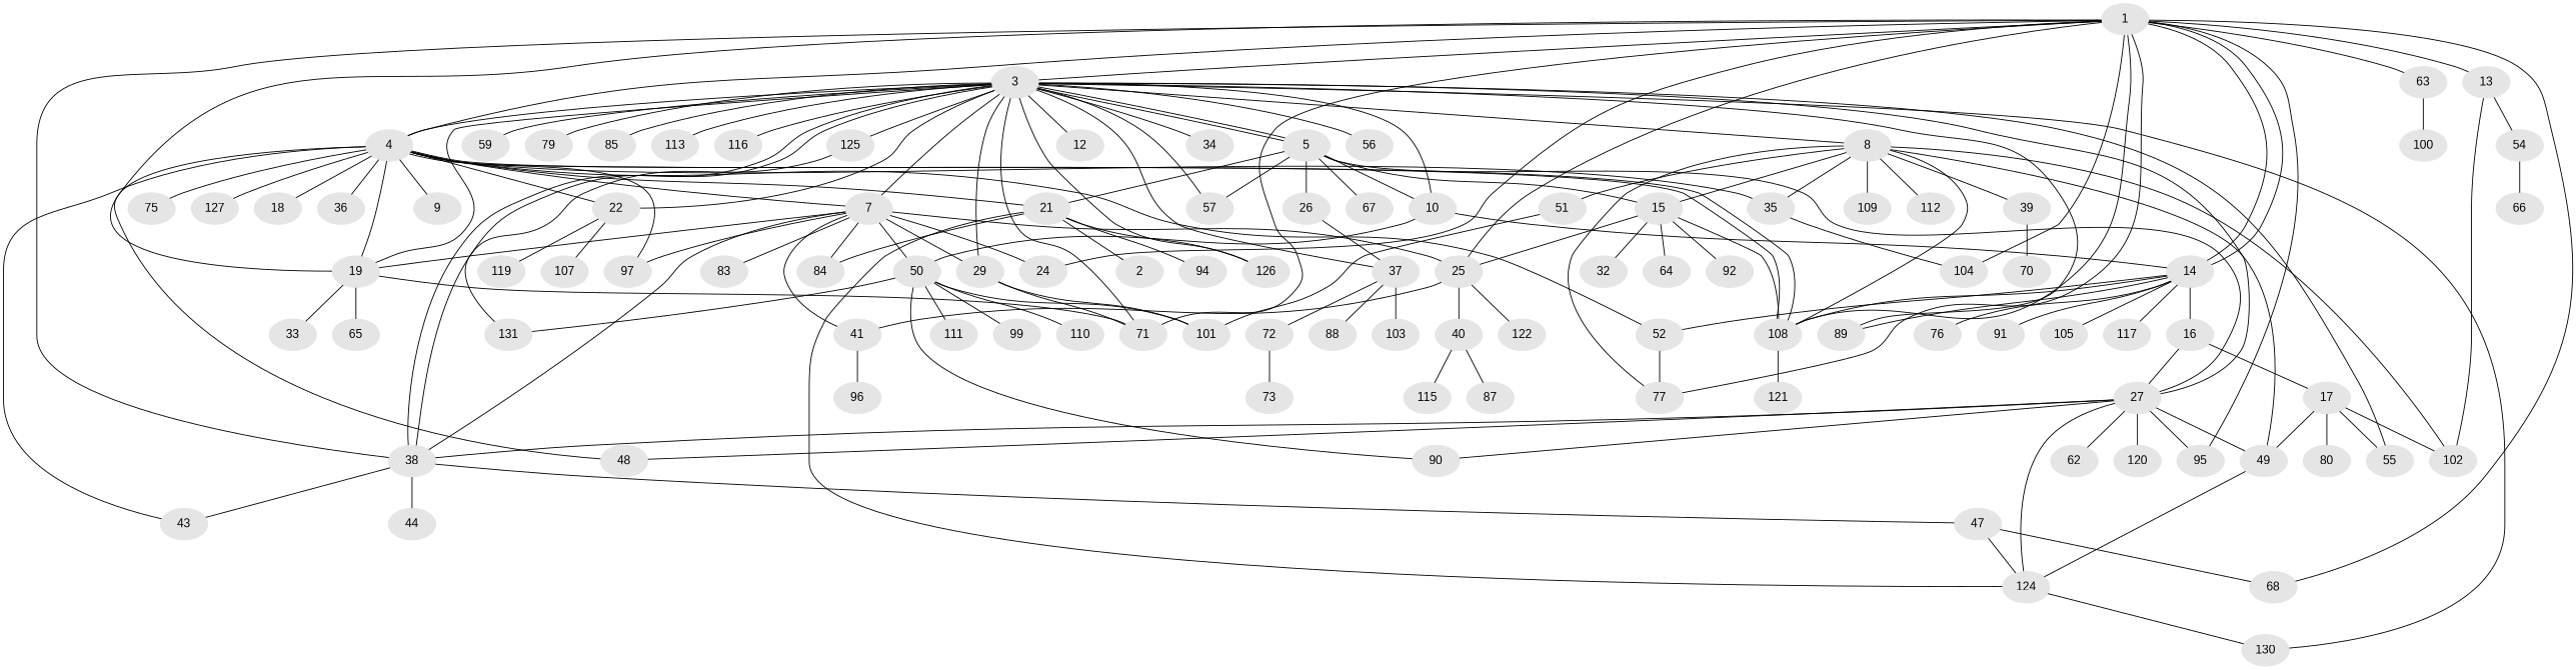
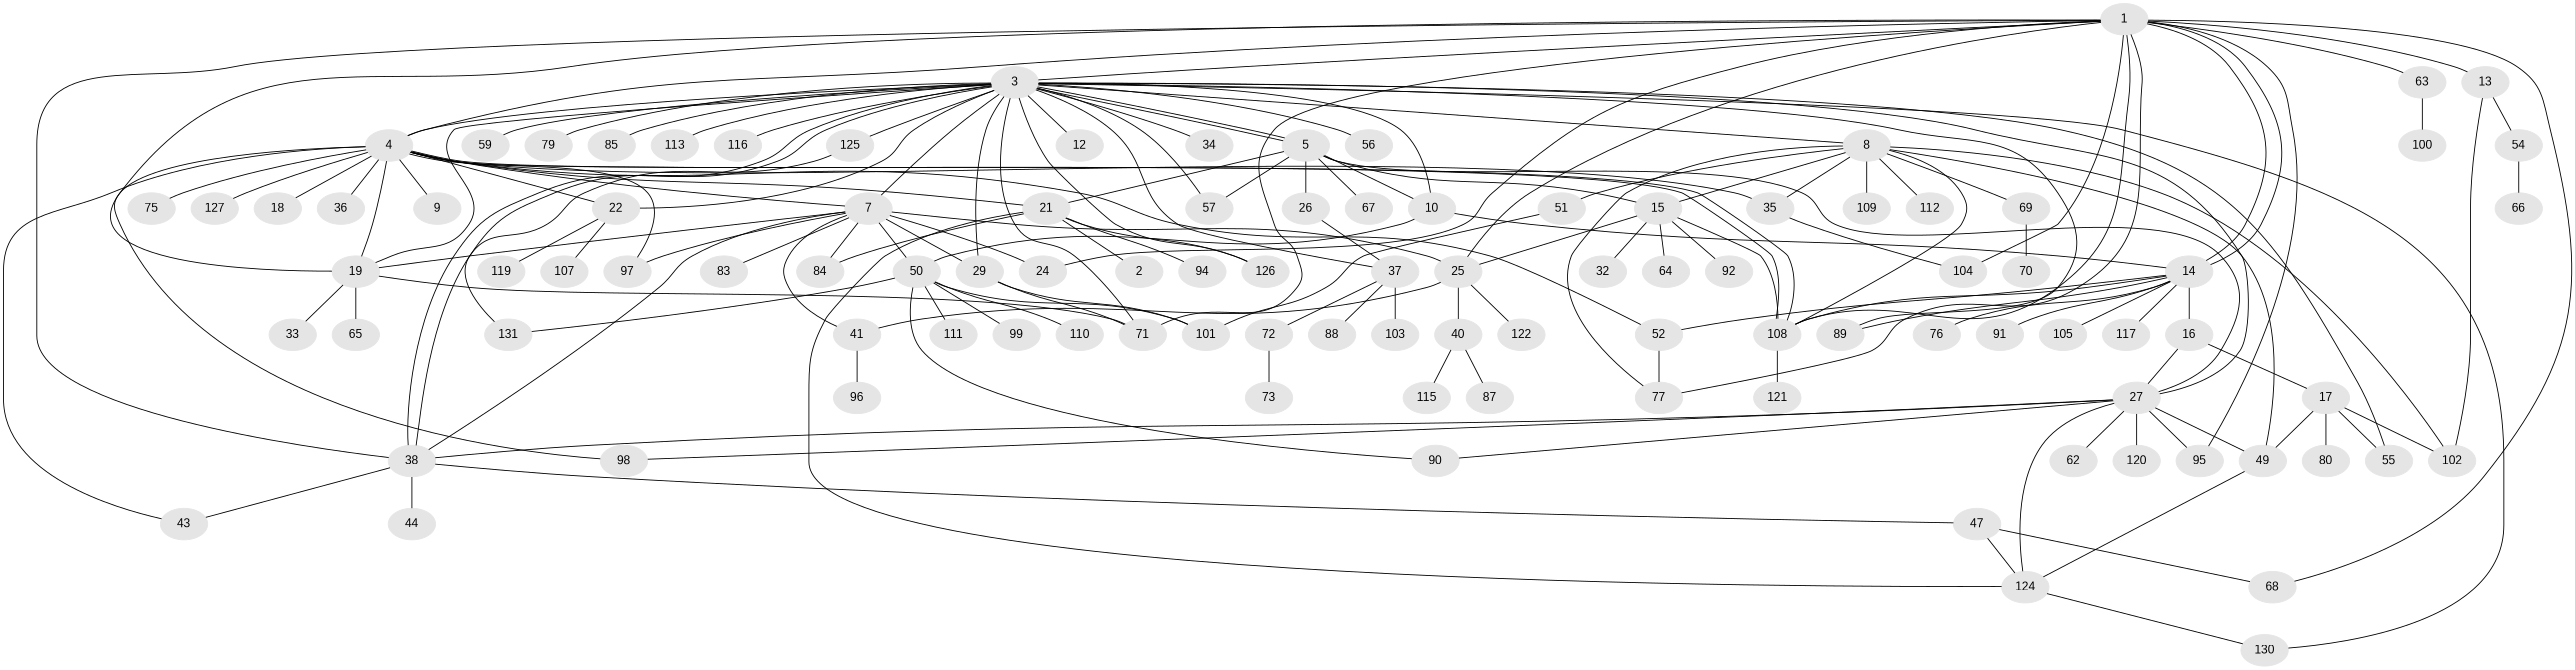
  graph {
    fontname="Liberation Sans"
    node [color=gray90 fontname="Liberation Sans" style=filled]
    edge [fontname="Liberation Sans"]
    1 [super="+129"]
    3 [super="+6"]
    4 [super="+53"]
    13 [super="+123"]
    14 [super="+86"]
    19 [super="+42"]
    24
    25 [super="+98"]
    38
    63
    68
    71
    77 [super="+82"]
    95
    104
    108 [super="+128"]
    5 [super="+11"]
    7 [super="+60"]
    8 [super="+20"]
    10
    12
    22 [super="+23"]
    27 [super="+74"]
    29 [super="+58"]
    34
    37 [super="+45"]
    55 [super="+61"]
    56
    57
    59
    79
    85
    89
    113
    116
    125
    126
    130
    9 [super="+78"]
    18
    21 [super="+46"]
    35
    36
    43
-   48
+   48 [label=98]
    52
    75
    97
    127
    102 [super="+106"]
    54 [super="+93"]
    16
    76
    91
    105
    117
    33
    65
    41
    40
    122
    44
    47 [super="+69"]
    100
    121
    15 [super="+31"]
    26
    67
    50 [super="+118"]
    83
    84
-   39
+   39 [label=69]
    49 [super="+81"]
    51
    109
    112
    107
    119
    124
    62
    90
    120
    101
    72
    88
    103
    131
    2
    94
    32
    64
    92
    96
    99
    110
    111
    70
    66
    17 [super="+28"]
    80
    87
    115
    73
    1 -- 3
    1 -- 4
    1 -- 13
    1 -- 14
    1 -- 14
    1 -- 19
    1 -- 24
    1 -- 25
    1 -- 38
    1 -- 63
    1 -- 68
    1 -- 71
    1 -- 77
    1 -- 95
    1 -- 104
    1 -- 108
    3 -- 4 [weight=2]
    3 -- 19
    3 -- 38
    3 -- 38
    3 -- 71
    3 -- 5
    3 -- 5
    3 -- 7 [weight=2]
    3 -- 8
    3 -- 10
    3 -- 12 [weight=2]
    3 -- 22
    3 -- 27
    3 -- 29
    3 -- 34
    3 -- 37
    3 -- 55
    3 -- 56
    3 -- 57
    3 -- 59
    3 -- 79
    3 -- 85
    3 -- 89
    3 -- 113
    3 -- 116
    3 -- 125
    3 -- 126
    3 -- 130
    4 -- 19 [weight=2]
    4 -- 108
    4 -- 108
    4 -- 7
    4 -- 22
    4 -- 9 [weight=2]
    4 -- 18
    4 -- 21
    4 -- 35
    4 -- 36
    4 -- 43
    4 -- 48
    4 -- 52
    4 -- 75
    4 -- 97
    4 -- 127
    13 -- 102
    13 -- 54
    14 -- 108
    14 -- 89
    14 -- 52
    14 -- 16
    14 -- 76
    14 -- 91
    14 -- 105
    14 -- 117
    19 -- 71
    19 -- 33
    19 -- 65
    25 -- 41
    25 -- 40
    25 -- 122
    38 -- 43
    38 -- 44
    38 -- 47
    63 -- 100
    108 -- 121
    5 -- 10
    5 -- 27
    5 -- 57
    5 -- 21
    5 -- 15
    5 -- 26
    5 -- 67
    7 -- 19
    7 -- 24
    7 -- 25
    7 -- 38
    7 -- 29 [weight=2]
    7 -- 97
    7 -- 41
    7 -- 50
    7 -- 83
    7 -- 84
    8 -- 77
    8 -- 108
    8 -- 35
    8 -- 102
    8 -- 15
    8 -- 39
    8 -- 49
    8 -- 51
    8 -- 109
    8 -- 112
    10 -- 14
    10 -- 50
    22 -- 107
    22 -- 119
    27 -- 38
    27 -- 95
    27 -- 48
    27 -- 49
    27 -- 124
    27 -- 62
    27 -- 90
    27 -- 120
    29 -- 71
    29 -- 101
    37 -- 72
    37 -- 88
    37 -- 103
    125 -- 131
    21 -- 126
    21 -- 84
    21 -- 124
    21 -- 2
    21 -- 94
    35 -- 104
    52 -- 77
    54 -- 66
    16 -- 27
    16 -- 17
    41 -- 96
    40 -- 87
    40 -- 115
    47 -- 68
    47 -- 124
    15 -- 25
    15 -- 108
    15 -- 32
    15 -- 64
    15 -- 92
    26 -- 37
    50 -- 90
    50 -- 101
    50 -- 131
    50 -- 99
    50 -- 110
    50 -- 111
    39 -- 70
    49 -- 124
    51 -- 101
    124 -- 130
    72 -- 73
    17 -- 55
    17 -- 102
    17 -- 49
    17 -- 80
  }
